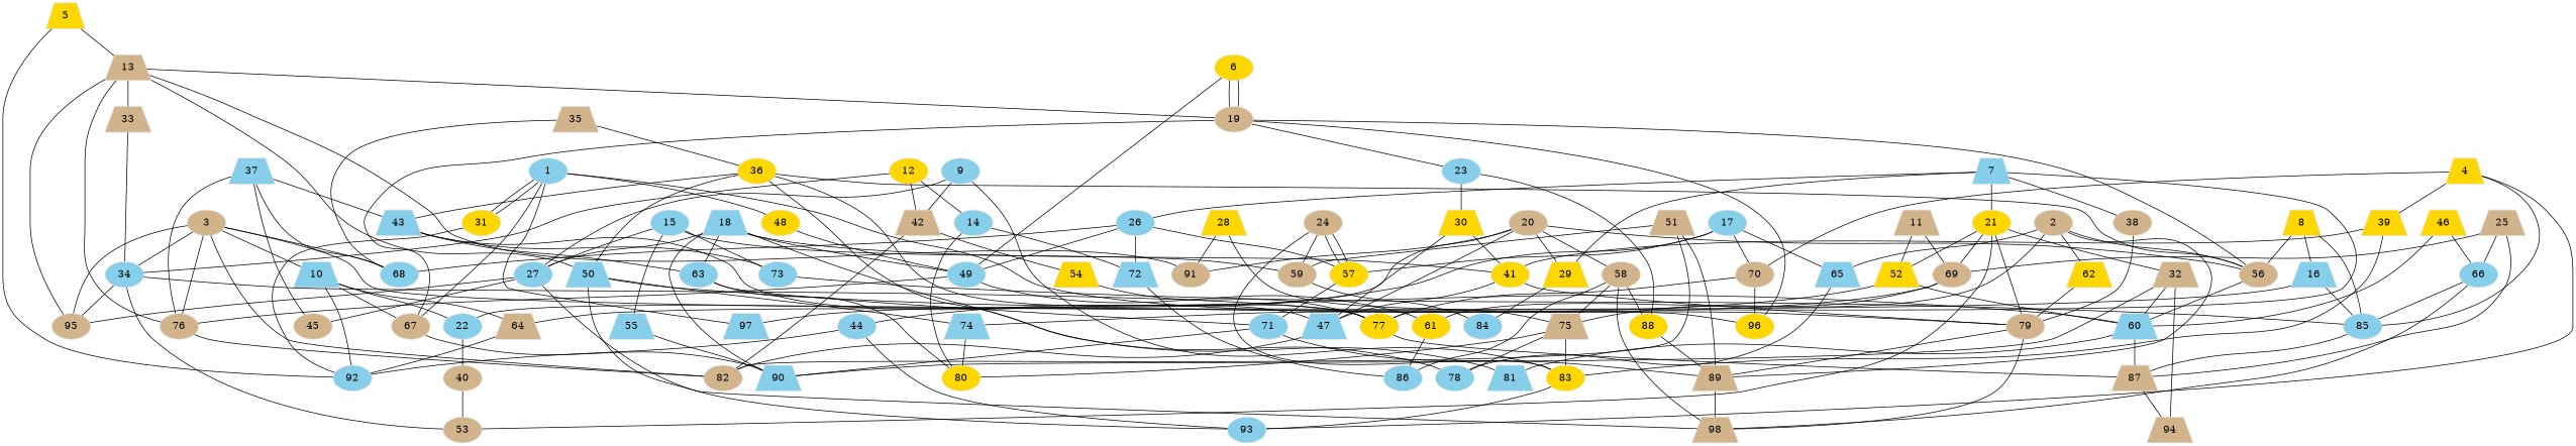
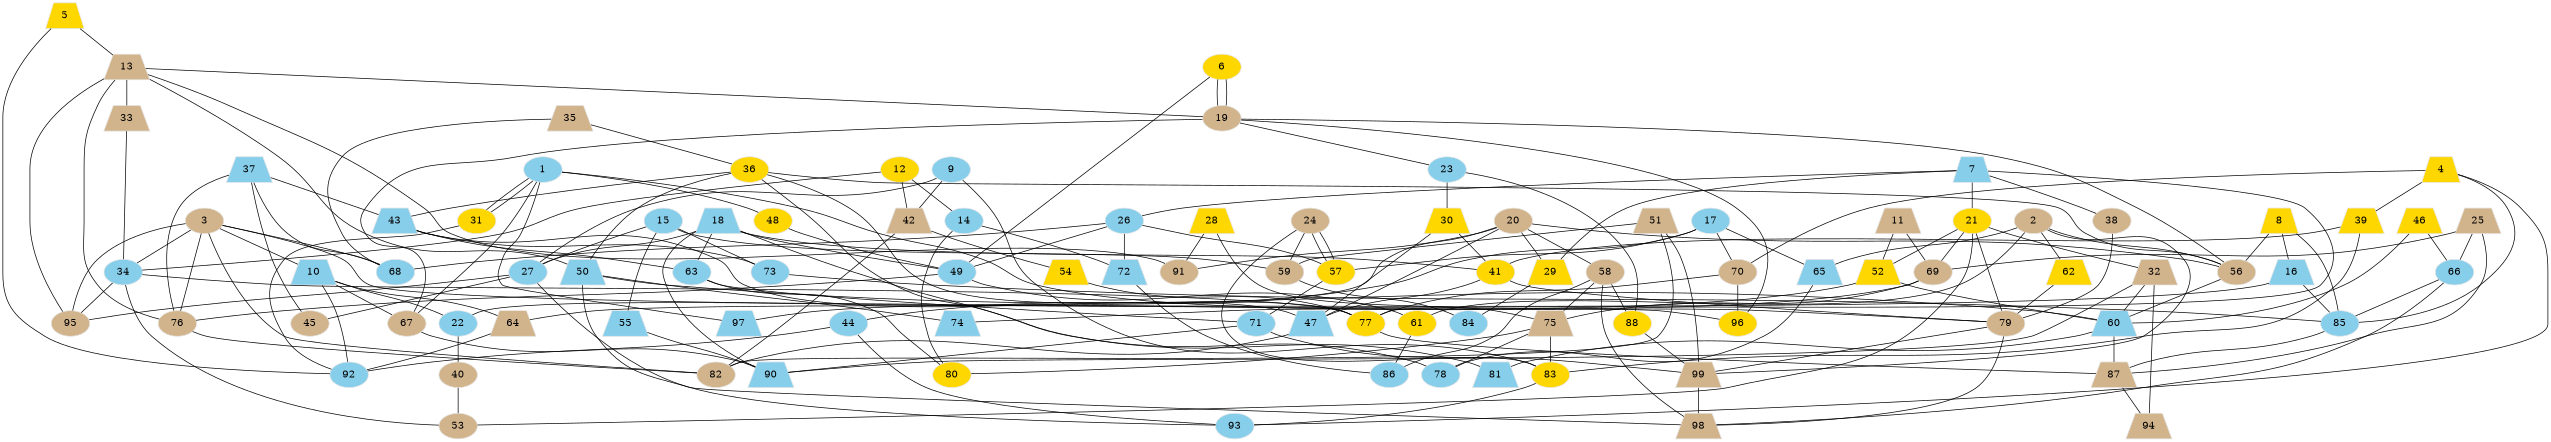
  graph {
    node [color=gray90 fillcolor=skyblue shape=ellipse style=filled]
    31 [fillcolor=gold]
    1
    48 [fillcolor=gold]
    67 [fillcolor=tan]
    79 [fillcolor=tan]
    97 [shape=trapezium]
    92
    49
    90 [shape=trapezium]
-   89 [fillcolor=tan shape=trapezium]
+   89 [fillcolor=tan shape=trapezium label=99]
    98 [fillcolor=tan shape=trapezium]
    2 [fillcolor=tan]
    56 [fillcolor=tan]
    61 [fillcolor=gold]
    62 [fillcolor=gold shape=trapezium]
    65 [shape=trapezium]
    60 [shape=trapezium]
    86
    78
    3 [fillcolor=tan]
    10 [shape=trapezium]
    34
    68
    76 [fillcolor=tan]
    82 [fillcolor=tan]
    95 [fillcolor=tan]
    96 [fillcolor=gold]
    22
    64 [fillcolor=tan shape=trapezium]
    77 [fillcolor=gold]
    53 [fillcolor=tan]
    4 [fillcolor=gold shape=trapezium]
    39 [fillcolor=gold shape=trapezium]
    70 [fillcolor=tan]
    85
    93
    83 [fillcolor=gold]
    41 [fillcolor=gold]
    87 [fillcolor=tan shape=trapezium]
    5 [fillcolor=gold shape=trapezium]
    13 [fillcolor=tan shape=trapezium]
    19 [fillcolor=tan]
    33 [fillcolor=tan shape=trapezium]
    50 [shape=trapezium]
    91 [fillcolor=tan]
    6 [fillcolor=gold]
    23
    7 [shape=trapezium]
    21 [fillcolor=gold]
    26
    29 [fillcolor=gold shape=trapezium]
    38 [fillcolor=tan]
    52 [fillcolor=gold shape=trapezium]
    69 [fillcolor=tan]
    32 [fillcolor=tan shape=trapezium]
    72 [shape=trapezium]
    57 [fillcolor=gold]
    84
    8 [fillcolor=gold shape=trapezium]
    16 [shape=trapezium]
    9
    27
    42 [fillcolor=tan shape=trapezium]
    45 [fillcolor=tan]
    54 [fillcolor=gold shape=trapezium]
    40 [fillcolor=tan]
    11 [fillcolor=tan shape=trapezium]
    75 [fillcolor=tan shape=trapezium]
    74 [shape=trapezium]
    12 [fillcolor=gold]
    14
    80 [fillcolor=gold]
    15
    55 [shape=trapezium]
    59 [fillcolor=tan]
    73
    17
    44
    71
    18 [shape=trapezium]
    63
    81 [shape=trapezium]
    47 [shape=trapezium]
    30 [fillcolor=gold shape=trapezium]
    88 [fillcolor=gold]
    20 [fillcolor=tan]
    58 [fillcolor=tan]
    94 [fillcolor=tan shape=trapezium]
    24 [fillcolor=tan]
    25 [fillcolor=tan shape=trapezium]
    66
    28 [fillcolor=gold shape=trapezium]
    35 [fillcolor=tan shape=trapezium]
    36 [fillcolor=gold]
    43 [shape=trapezium]
    37 [shape=trapezium]
    46 [fillcolor=gold shape=trapezium]
    51 [fillcolor=tan shape=trapezium]
    31 -- 92
    1 -- 31
    1 -- 31
    1 -- 48
    1 -- 67
    1 -- 79
    1 -- 97
    48 -- 49
    67 -- 90
    79 -- 89
    79 -- 98
    49 -- 61
    49 -- 76
    89 -- 98
    2 -- 89
    2 -- 56
    2 -- 61
    2 -- 62
    2 -- 65
    56 -- 60
    61 -- 86
    62 -- 79
    65 -- 78
    60 -- 87
    60 -- 81
    3 -- 10
    3 -- 34
    3 -- 68
    3 -- 76
    3 -- 82
    3 -- 95
    3 -- 96
    10 -- 67
    10 -- 92
    10 -- 22
    10 -- 64
    34 -- 95
    34 -- 77
    34 -- 53
    76 -- 82
    22 -- 40
    64 -- 92
    77 -- 87
    4 -- 39
    4 -- 70
    4 -- 85
    4 -- 93
    39 -- 83
    39 -- 41
    70 -- 96
    70 -- 77
    85 -- 87
    83 -- 93
    41 -- 79
    41 -- 47
    87 -- 94
    5 -- 92
    5 -- 13
    13 -- 76
    13 -- 95
    13 -- 19
    13 -- 33
    13 -- 50
    13 -- 91
    19 -- 67
    19 -- 56
    19 -- 96
    19 -- 23
    33 -- 34
    50 -- 60
    50 -- 93
    50 -- 74
    6 -- 49
    6 -- 19
    6 -- 19
    23 -- 30
    23 -- 88
    7 -- 77
    7 -- 21
    7 -- 26
    7 -- 29
    7 -- 38
    21 -- 79
    21 -- 53
    21 -- 52
    21 -- 69
    21 -- 32
    26 -- 49
    26 -- 68
    26 -- 72
    26 -- 57
    29 -- 84
    38 -- 79
    52 -- 97
    52 -- 60
    69 -- 75
    69 -- 74
    32 -- 90
    32 -- 60
    32 -- 94
    72 -- 86
    57 -- 71
    8 -- 56
    8 -- 85
    8 -- 16
    16 -- 64
    16 -- 85
    9 -- 83
    9 -- 27
    9 -- 42
    27 -- 98
    27 -- 95
    27 -- 45
    42 -- 82
    42 -- 54
    54 -- 77
    40 -- 53
    11 -- 52
    11 -- 69
    75 -- 78
    75 -- 83
    75 -- 80
-   74 -- 80
    12 -- 34
    12 -- 42
    12 -- 14
    14 -- 72
    14 -- 80
    15 -- 27
    15 -- 55
    15 -- 59
    15 -- 73
    55 -- 90
    59 -- 84
    73 -- 85
    17 -- 65
    17 -- 70
    17 -- 57
    17 -- 44
    44 -- 92
    44 -- 93
    71 -- 90
    71 -- 89
    18 -- 49
    18 -- 90
    18 -- 41
    18 -- 27
    18 -- 63
    18 -- 81
    63 -- 80
    63 -- 71
    47 -- 82
    30 -- 41
    30 -- 47
    88 -- 89
    20 -- 56
    20 -- 22
    20 -- 91
    20 -- 29
    20 -- 47
    20 -- 58
    58 -- 98
    58 -- 86
    58 -- 75
    58 -- 88
    24 -- 83
    24 -- 57
    24 -- 57
    24 -- 59
    25 -- 87
    25 -- 69
    25 -- 66
    66 -- 98
    66 -- 85
    28 -- 91
    28 -- 75
    35 -- 68
    35 -- 36
    36 -- 56
    36 -- 78
    36 -- 77
    36 -- 50
    36 -- 43
    43 -- 73
    43 -- 63
    43 -- 47
    37 -- 68
    37 -- 76
    37 -- 45
    37 -- 43
    46 -- 60
    46 -- 66
    51 -- 89
    51 -- 82
    51 -- 59
  }
